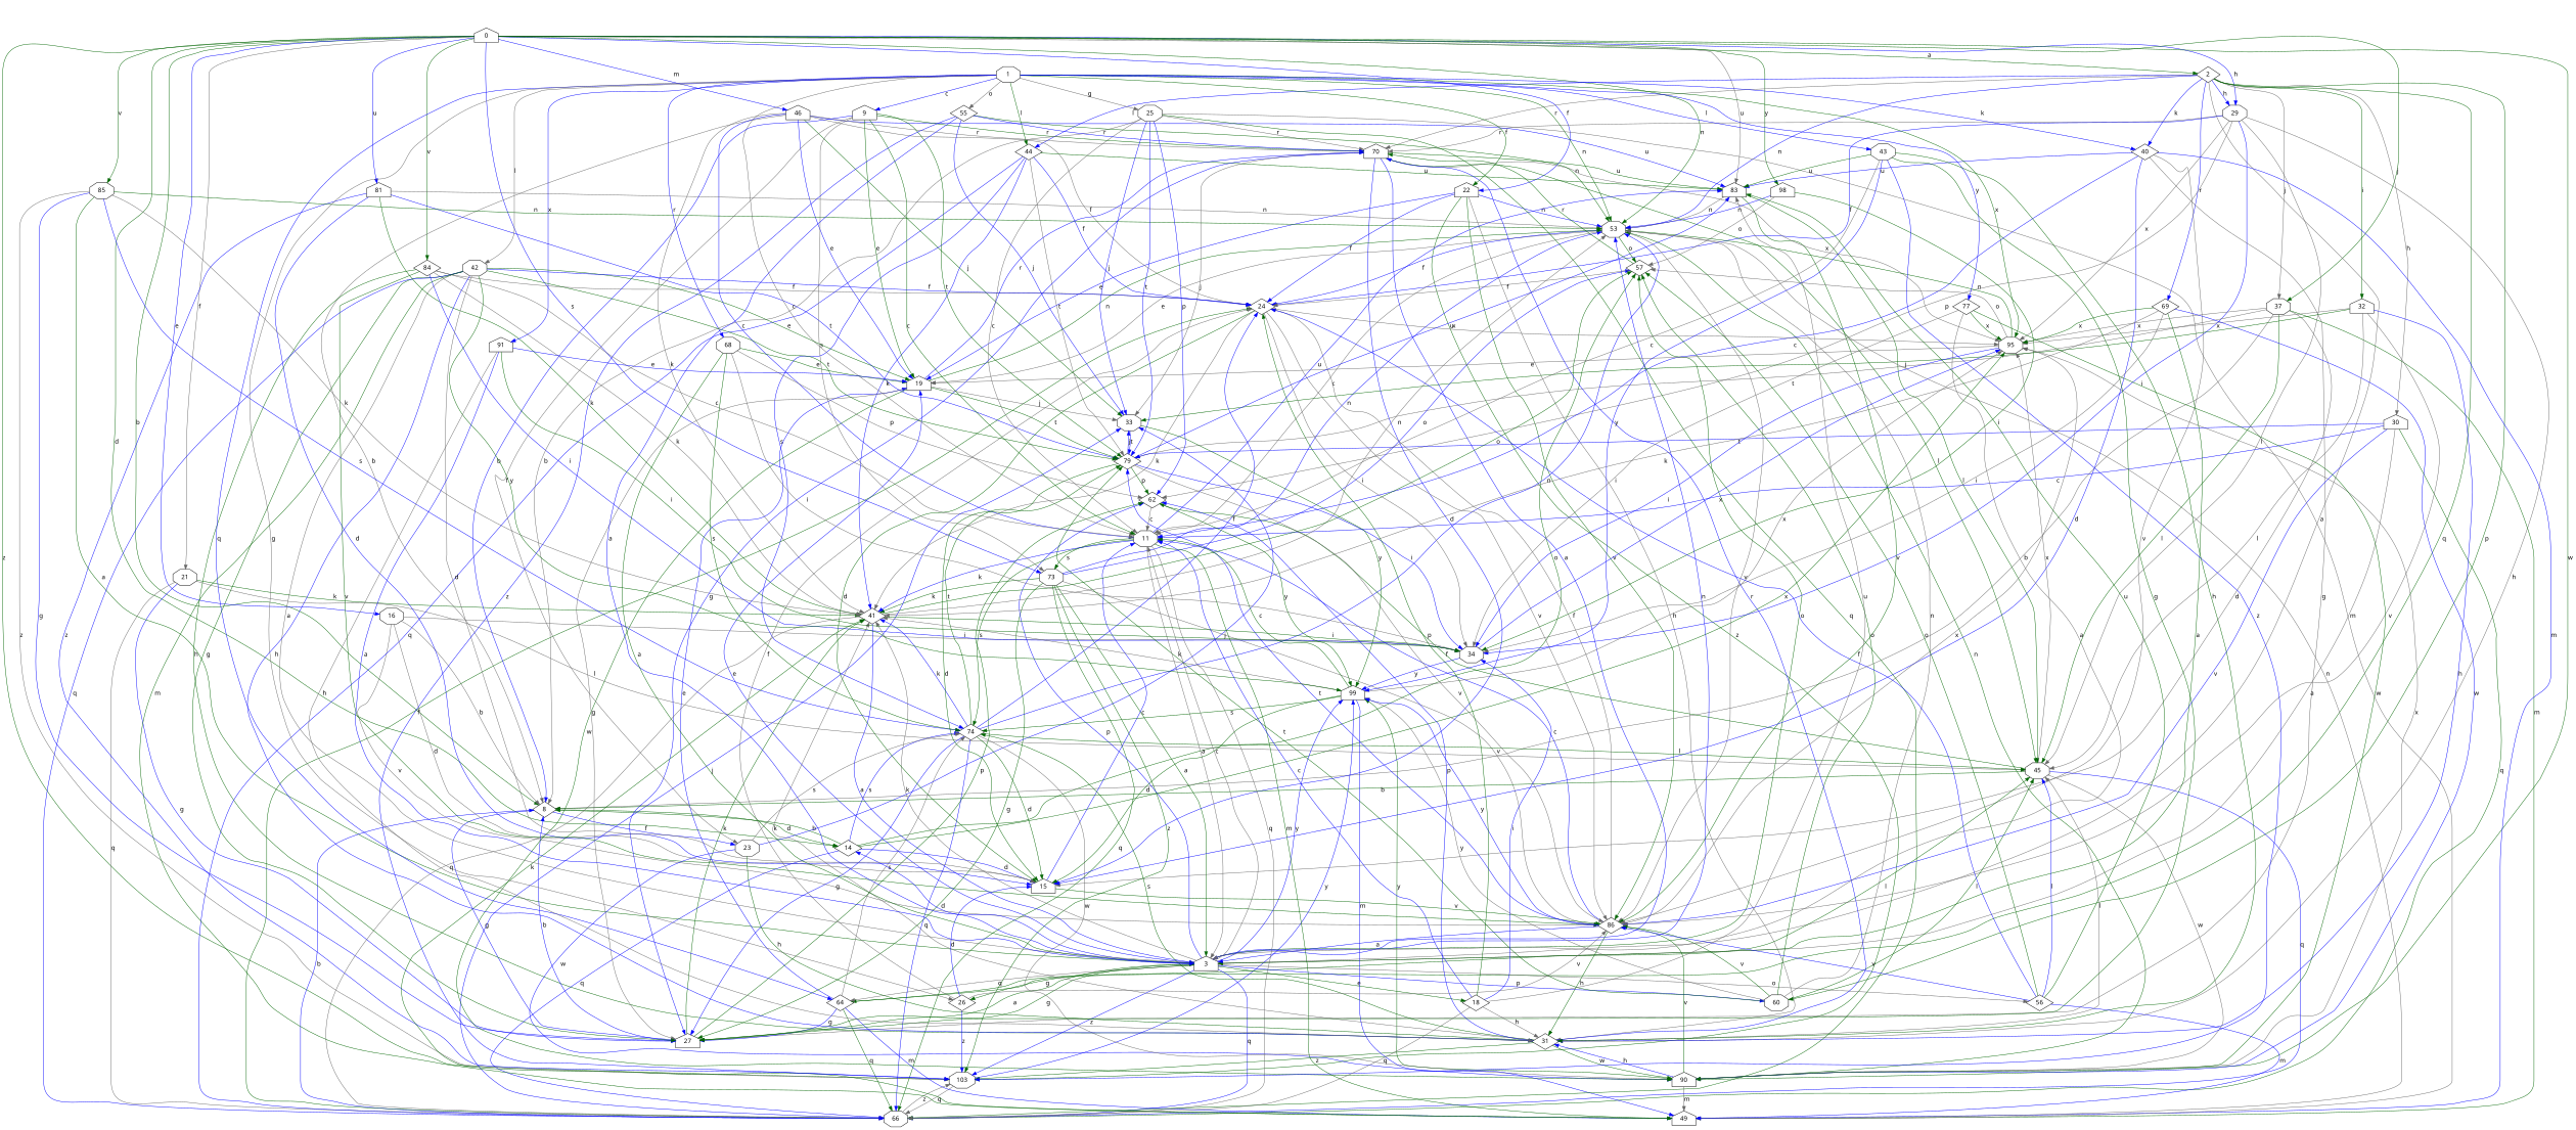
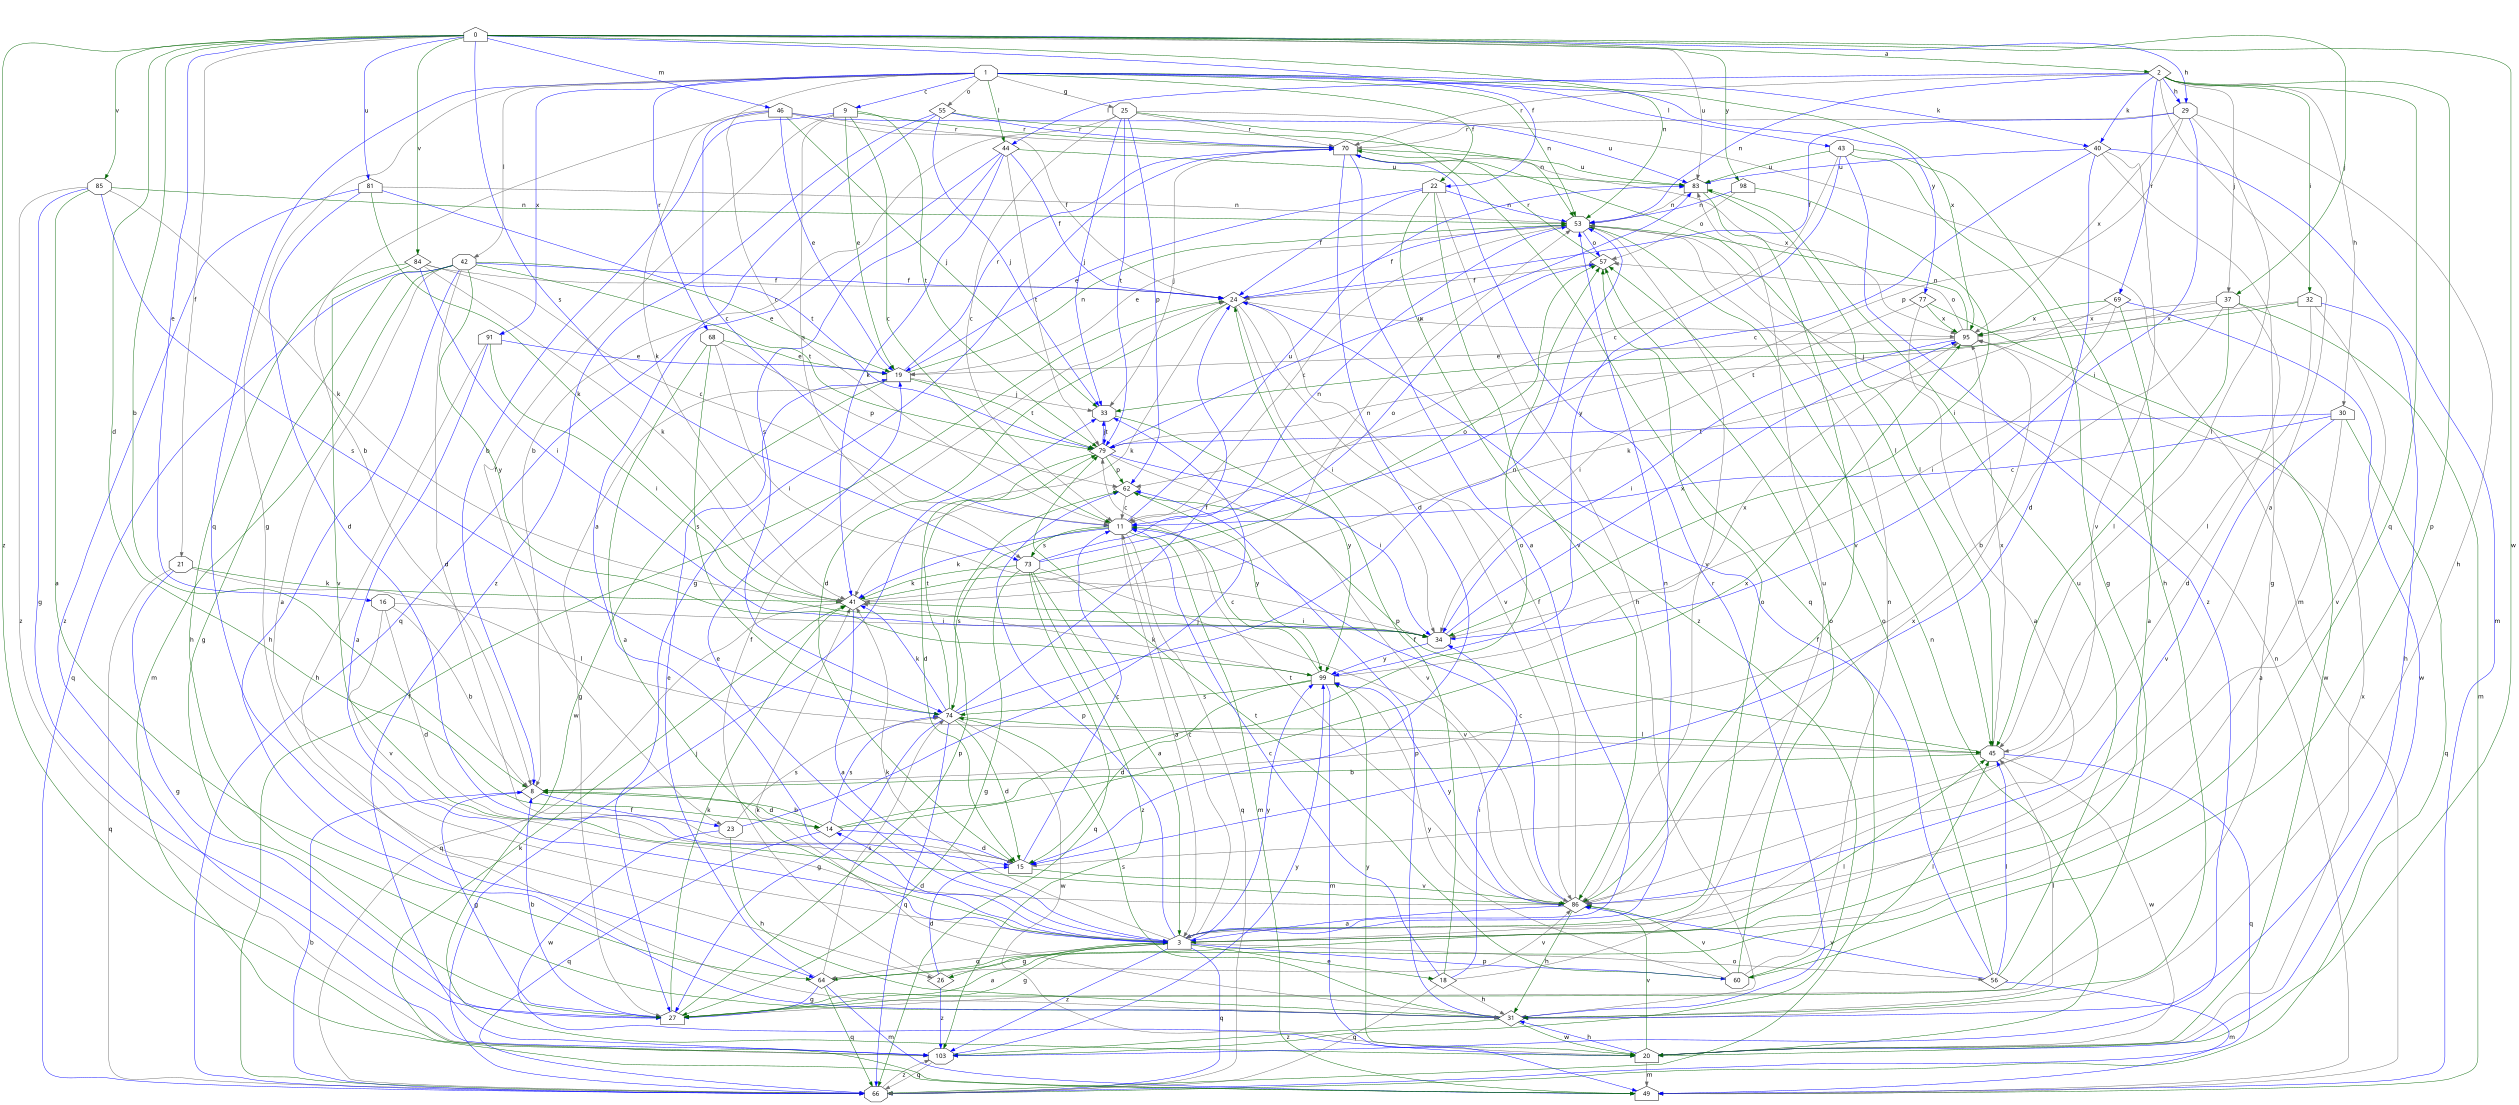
  strict digraph {
    fontname="Noto Sans"
    node [fontname="Noto Sans" shape=diamond]
    edge [color=blue fontname="Noto Sans"]
    0 [shape=house]
    2
    8
    14
    16 [shape=octagon]
    21 [shape=octagon]
    22 [shape=house]
    29 [shape=octagon]
    37 [shape=octagon]
    46 [shape=house]
    53 [shape=octagon]
    73 [shape=octagon]
    81 [shape=house]
    83 [shape=house]
    84
    85 [shape=octagon]
-   90 [shape=house]
+   90 [shape=house label=20]
    98 [shape=house]
    103 [shape=octagon]
    40
    44
    64
    3 [shape=house]
    30 [shape=house]
    32 [shape=house]
    60 [shape=octagon]
    69
    70 [shape=house]
    27 [shape=house]
    23 [shape=octagon]
    95 [shape=octagon]
    57
    66 [shape=octagon]
    74
    15 [shape=house]
    86
    34 [shape=octagon]
    41
    45 [shape=octagon]
    19 [shape=house]
    24
    31
    62
    79
    49 [shape=house]
    11 [shape=octagon]
    n47 [label=33 shape=octagon]
    99 [shape=house]
    1 [shape=octagon]
    9 [shape=house]
    25 [shape=octagon]
    26
    42 [shape=octagon]
    43 [shape=octagon]
    55
    68 [shape=octagon]
    77
    91 [shape=house]
    18
    56
    0 -> 2 [color=darkgreen label=a]
    0 -> 8 [color=darkgreen label=b]
    0 -> 14 [color=darkgreen label=d]
    0 -> 16 [label=e]
    0 -> 21 [color=gray40 label=f]
    0 -> 22 [label=f]
    0 -> 29 [label=h]
    0 -> 37 [color=darkgreen label=j]
    0 -> 46 [label=m]
    0 -> 53 [color=darkgreen label=n]
    0 -> 73 [label=s]
    0 -> 81 [label=u]
    0 -> 83 [color=gray40 label=u]
    0 -> 84 [color=darkgreen label=v]
    0 -> 85 [color=darkgreen label=v]
    0 -> 90 [color=darkgreen label=w]
    0 -> 98 [color=darkgreen label=y]
    0 -> 103 [color=darkgreen label=z]
    2 -> 29 [label=h]
    2 -> 37 [color=gray40 label=j]
    2 -> 53 [label=n]
    2 -> 40 [label=k]
    2 -> 44 [label=l]
    2 -> 64 [color=darkgreen label=q]
    2 -> 3 [color=gray40 label=a]
    2 -> 30 [color=gray40 label=h]
    2 -> 32 [color=darkgreen label=i]
    2 -> 60 [color=darkgreen label=p]
    2 -> 69 [label=r]
    2 -> 70 [color=gray40 label=r]
    8 -> 14 [color=darkgreen label=d]
    8 -> 27 [label=g]
    8 -> 23 [label=f]
    14 -> 8 [color=darkgreen label=b]
    14 -> 95 [color=darkgreen label=x]
    14 -> 57 [color=darkgreen label=o]
    14 -> 66 [label=q]
    14 -> 74 [label=s]
    14 -> 15 [label=d]
    16 -> 8 [color=gray40 label=b]
    16 -> 15 [color=gray40 label=d]
    16 -> 86 [color=gray40 label=v]
    16 -> 34 [color=gray40 label=i]
    21 -> 27 [label=g]
    21 -> 66 [color=gray40 label=q]
    21 -> 41 [color=darkgreen label=k]
    21 -> 45 [color=gray40 label=l]
    22 -> 53 [label=n]
    22 -> 103 [color=darkgreen label=z]
    22 -> 86 [color=darkgreen label=v]
    22 -> 19 [label=e]
    22 -> 24 [label=f]
    22 -> 31 [color=gray40 label=h]
    29 -> 70 [color=gray40 label=r]
    29 -> 95 [color=gray40 label=x]
    29 -> 34 [label=i]
    29 -> 45 [color=gray40 label=l]
    29 -> 24 [label=f]
    29 -> 31 [color=gray40 label=h]
    29 -> 62 [color=gray40 label=p]
    37 -> 8 [color=gray40 label=b]
    37 -> 95 [color=gray40 label=x]
    37 -> 15 [color=gray40 label=d]
    37 -> 45 [color=darkgreen label=l]
    37 -> 79 [color=gray40 label=t]
    37 -> 49 [color=darkgreen label=m]
    46 -> 8 [color=gray40 label=b]
    46 -> 83 [label=u]
    46 -> 70 [color=gray40 label=r]
    46 -> 41 [color=gray40 label=k]
    46 -> 19 [label=e]
    46 -> 24 [color=gray40 label=f]
    46 -> 11 [label=c]
    46 -> n47 [color=darkgreen label=j]
-   53 -> 57 [color=darkgreen label=o]
+   53 -> 57 [label=o]
    53 -> 86 [color=gray40 label=v]
    53 -> 19 [color=gray40 label=e]
    53 -> 24 [label=f]
    53 -> 11 [color=gray40 label=c]
    73 -> 53 [label=n]
    73 -> 103 [color=darkgreen label=z]
    73 -> 3 [color=darkgreen label=a]
    73 -> 27 [color=darkgreen label=g]
    73 -> 57 [label=o]
    73 -> 66 [color=darkgreen label=q]
    73 -> 86 [color=gray40 label=v]
    73 -> 41 [color=darkgreen label=k]
    81 -> 53 [color=gray40 label=n]
    81 -> 103 [label=z]
    81 -> 15 [label=d]
    81 -> 41 [color=darkgreen label=k]
    81 -> 79 [label=t]
    83 -> 53 [color=gray40 label=n]
    83 -> 86 [color=darkgreen label=v]
    83 -> 45 [color=darkgreen label=l]
    84 -> 86 [color=darkgreen label=v]
    84 -> 34 [label=i]
    84 -> 41 [color=gray40 label=k]
    84 -> 24 [color=gray40 label=f]
    84 -> 31 [color=darkgreen label=h]
    84 -> 11 [color=gray40 label=c]
    85 -> 53 [color=darkgreen label=n]
    85 -> 103 [color=gray40 label=z]
-   85 -> 3 [color=darkgreen label=a]
+   85 -> 64 [color=darkgreen label=a]
    85 -> 27 [label=g]
    85 -> 74 [label=s]
    85 -> 41 [color=gray40 label=k]
    90 -> 53 [color=darkgreen label=n]
    90 -> 95 [color=gray40 label=x]
    90 -> 86 [color=darkgreen label=v]
    90 -> 31 [label=h]
    90 -> 49 [color=gray40 label=m]
    90 -> 99 [color=darkgreen label=y]
    98 -> 53 [label=n]
    98 -> 57 [color=gray40 label=o]
    98 -> 34 [color=darkgreen label=i]
    103 -> 66 [color=gray40 label=q]
    103 -> 99 [label=y]
    40 -> 83 [label=u]
    40 -> 27 [color=gray40 label=g]
    40 -> 15 [label=d]
    40 -> 86 [color=gray40 label=v]
    40 -> 49 [label=m]
    40 -> 11 [label=c]
    44 -> 83 [color=darkgreen label=u]
    44 -> 66 [label=q]
    44 -> 74 [label=s]
    44 -> 41 [label=k]
    44 -> 24 [label=f]
    44 -> 79 [color=gray40 label=t]
    64 -> 27 [label=g]
    64 -> 66 [color=darkgreen label=q]
    64 -> 74 [color=gray40 label=s]
    64 -> 45 [color=darkgreen label=l]
    64 -> 19 [label=e]
    64 -> 49 [label=m]
    3 -> 14 [label=d]
    3 -> 53 [label=n]
    3 -> 103 [label=z]
    3 -> 64 [color=gray40 label=q]
    3 -> 60 [label=p]
    3 -> 27 [color=darkgreen label=g]
    3 -> 57 [color=darkgreen label=o]
    3 -> 66 [label=q]
    3 -> 41 [color=gray40 label=k]
    3 -> 19 [label=e]
    3 -> 62 [label=p]
    3 -> 11 [color=gray40 label=c]
    3 -> 99 [label=y]
    3 -> 26 [color=darkgreen label=g]
    3 -> 18 [color=darkgreen label=e]
    3 -> 56 [color=gray40 label=o]
    30 -> 3 [color=gray40 label=a]
    30 -> 66 [color=darkgreen label=q]
    30 -> 86 [label=v]
    30 -> 79 [label=t]
    30 -> 11 [label=c]
    32 -> 95 [color=gray40 label=x]
    32 -> 86 [color=gray40 label=v]
    32 -> 45 [color=gray40 label=l]
    32 -> 31 [label=h]
    32 -> n47 [color=darkgreen label=j]
    60 -> 53 [color=gray40 label=n]
    60 -> 57 [color=darkgreen label=o]
    60 -> 86 [color=darkgreen label=v]
    60 -> 45 [color=darkgreen label=l]
    60 -> 79 [color=darkgreen label=t]
    60 -> 99 [color=gray40 label=y]
    69 -> 90 [label=w]
    69 -> 3 [color=darkgreen label=a]
    69 -> 95 [color=darkgreen label=x]
    69 -> 34 [color=gray40 label=i]
    69 -> 41 [color=gray40 label=k]
    70 -> 83 [color=darkgreen label=u]
    70 -> 3 [label=a]
    70 -> 27 [label=g]
    70 -> 95 [color=gray40 label=x]
    70 -> 15 [label=d]
    70 -> 45 [color=darkgreen label=l]
    70 -> n47 [color=gray40 label=j]
    27 -> 8 [label=b]
    27 -> 3 [color=darkgreen label=a]
    27 -> 41 [color=darkgreen label=k]
    27 -> 62 [color=darkgreen label=p]
    23 -> 90 [label=w]
    23 -> 74 [color=gray40 label=s]
    23 -> 31 [color=darkgreen label=h]
    23 -> n47 [label=j]
    95 -> 53 [color=darkgreen label=n]
    95 -> 57 [color=gray40 label=o]
    95 -> 34 [label=i]
    95 -> 19 [color=gray40 label=e]
    57 -> 70 [color=darkgreen label=r]
    57 -> 24 [color=gray40 label=f]
    66 -> 8 [label=b]
    66 -> 103 [color=gray40 label=z]
    66 -> 24 [color=darkgreen label=f]
    66 -> n47 [label=j]
    74 -> 53 [label=n]
    74 -> 90 [color=gray40 label=w]
    74 -> 27 [label=g]
    74 -> 66 [label=q]
    74 -> 15 [color=darkgreen label=d]
    74 -> 41 [label=k]
    74 -> 45 [color=darkgreen label=l]
    74 -> 24 [label=f]
    74 -> 79 [color=darkgreen label=t]
    15 -> 86 [color=darkgreen label=v]
    15 -> 11 [label=c]
    86 -> 3 [label=a]
    86 -> 95 [color=gray40 label=x]
    86 -> 24 [color=gray40 label=f]
    86 -> 31 [color=darkgreen label=h]
-   86 -> 79 [label=t]
+   86 -> 79 [color=gray40 label=t]
    86 -> 11 [label=c]
    86 -> 99 [label=y]
    34 -> 95 [label=x]
    34 -> 99 [label=y]
    41 -> 53 [color=gray40 label=n]
    41 -> 3 [label=a]
    41 -> 57 [color=darkgreen label=o]
    41 -> 66 [color=gray40 label=q]
    41 -> 34 [color=darkgreen label=i]
    45 -> 8 [color=darkgreen label=b]
    45 -> 90 [color=gray40 label=w]
    45 -> 95 [color=gray40 label=x]
    45 -> 66 [label=q]
    45 -> 62 [color=darkgreen label=p]
    19 -> 53 [color=darkgreen label=n]
    19 -> 90 [color=darkgreen label=w]
    19 -> 70 [label=r]
    19 -> 27 [color=gray40 label=g]
    19 -> 79 [color=darkgreen label=t]
    19 -> n47 [color=gray40 label=j]
    24 -> 95 [color=gray40 label=x]
    24 -> 15 [color=darkgreen label=d]
    24 -> 86 [color=gray40 label=v]
    24 -> 34 [color=gray40 label=i]
    24 -> 41 [color=gray40 label=k]
    31 -> 90 [color=darkgreen label=w]
    31 -> 103 [color=darkgreen label=z]
    31 -> 70 [label=r]
    31 -> 74 [color=darkgreen label=s]
    31 -> 41 [color=gray40 label=k]
    31 -> 45 [color=gray40 label=l]
    31 -> 62 [label=p]
    62 -> 11 [color=gray40 label=c]
    62 -> 99 [color=darkgreen label=y]
    79 -> 83 [label=u]
    79 -> 15 [color=darkgreen label=d]
    79 -> 86 [color=gray40 label=v]
    79 -> 34 [label=i]
    79 -> 62 [color=darkgreen label=p]
    79 -> n47 [label=j]
    49 -> 53 [color=gray40 label=n]
    49 -> 41 [color=darkgreen label=k]
    11 -> 73 [color=darkgreen label=s]
    11 -> 83 [label=u]
    11 -> 3 [color=gray40 label=a]
    11 -> 66 [color=gray40 label=q]
    11 -> 74 [color=darkgreen label=s]
    11 -> 41 [label=k]
    11 -> 49 [color=darkgreen label=m]
    n47 -> 79 [label=t]
    n47 -> 99 [color=darkgreen label=y]
    99 -> 95 [color=gray40 label=x]
    99 -> 74 [color=darkgreen label=s]
    99 -> 15 [color=darkgreen label=d]
    99 -> 41 [color=gray40 label=k]
    99 -> 49 [label=m]
    99 -> 11 [color=darkgreen label=c]
    1 -> 22 [color=darkgreen label=f]
    1 -> 53 [color=darkgreen label=n]
    1 -> 40 [label=k]
    1 -> 44 [color=darkgreen label=l]
    1 -> 64 [label=q]
    1 -> 95 [color=darkgreen label=x]
    1 -> 11 [color=gray40 label=c]
    1 -> 9 [label=c]
    1 -> 25 [color=gray40 label=g]
    1 -> 26 [color=gray40 label=g]
    1 -> 42 [color=gray40 label=l]
    1 -> 43 [label=l]
    1 -> 55 [color=gray40 label=o]
    1 -> 68 [label=r]
    1 -> 77 [label=y]
    1 -> 91 [label=x]
    9 -> 8 [label=b]
    9 -> 73 [color=gray40 label=s]
    9 -> 70 [color=darkgreen label=r]
    9 -> 23 [color=gray40 label=f]
    9 -> 19 [color=darkgreen label=e]
    9 -> 79 [color=darkgreen label=t]
    9 -> 11 [color=darkgreen label=c]
    25 -> 8 [color=gray40 label=b]
    25 -> 70 [color=gray40 label=r]
    25 -> 66 [color=darkgreen label=q]
    25 -> 62 [label=p]
    25 -> 79 [label=t]
    25 -> 49 [color=gray40 label=m]
    25 -> 11 [color=gray40 label=c]
    25 -> n47 [label=j]
    26 -> 103 [label=z]
    26 -> 15 [label=d]
    26 -> 86 [color=gray40 label=v]
    26 -> 24 [color=gray40 label=f]
    42 -> 3 [color=gray40 label=a]
    42 -> 27 [color=darkgreen label=g]
    42 -> 66 [label=q]
    42 -> 15 [color=gray40 label=d]
    42 -> 19 [color=darkgreen label=e]
    42 -> 24 [label=f]
    42 -> 31 [label=h]
    42 -> 79 [color=darkgreen label=t]
    42 -> 49 [color=darkgreen label=m]
    42 -> 99 [color=darkgreen label=y]
    43 -> 83 [color=darkgreen label=u]
    43 -> 103 [label=z]
    43 -> 27 [color=darkgreen label=g]
    43 -> 31 [color=darkgreen label=h]
    43 -> 11 [color=gray40 label=c]
    43 -> 99 [label=y]
    55 -> 53 [color=darkgreen label=n]
    55 -> 103 [label=z]
    55 -> 3 [label=a]
    55 -> 70 [label=r]
    55 -> n47 [label=j]
    68 -> 3 [color=darkgreen label=a]
    68 -> 74 [color=darkgreen label=s]
    68 -> 34 [color=gray40 label=i]
    68 -> 19 [color=darkgreen label=e]
    68 -> 62 [color=gray40 label=p]
    77 -> 90 [color=darkgreen label=w]
    77 -> 3 [color=gray40 label=a]
    77 -> 95 [color=darkgreen label=x]
    77 -> 34 [color=gray40 label=i]
    91 -> 3 [label=a]
    91 -> 34 [color=darkgreen label=i]
    91 -> 19 [label=e]
    91 -> 31 [color=gray40 label=h]
    18 -> 83 [color=gray40 label=u]
    18 -> 66 [color=gray40 label=q]
    18 -> 34 [label=i]
    18 -> 24 [color=darkgreen label=f]
    18 -> 31 [color=gray40 label=h]
    18 -> 11 [label=c]
    56 -> 83 [color=darkgreen label=u]
    56 -> 57 [color=darkgreen label=o]
    56 -> 86 [label=v]
    56 -> 45 [label=l]
    56 -> 24 [label=f]
    56 -> 49 [label=m]
  }
